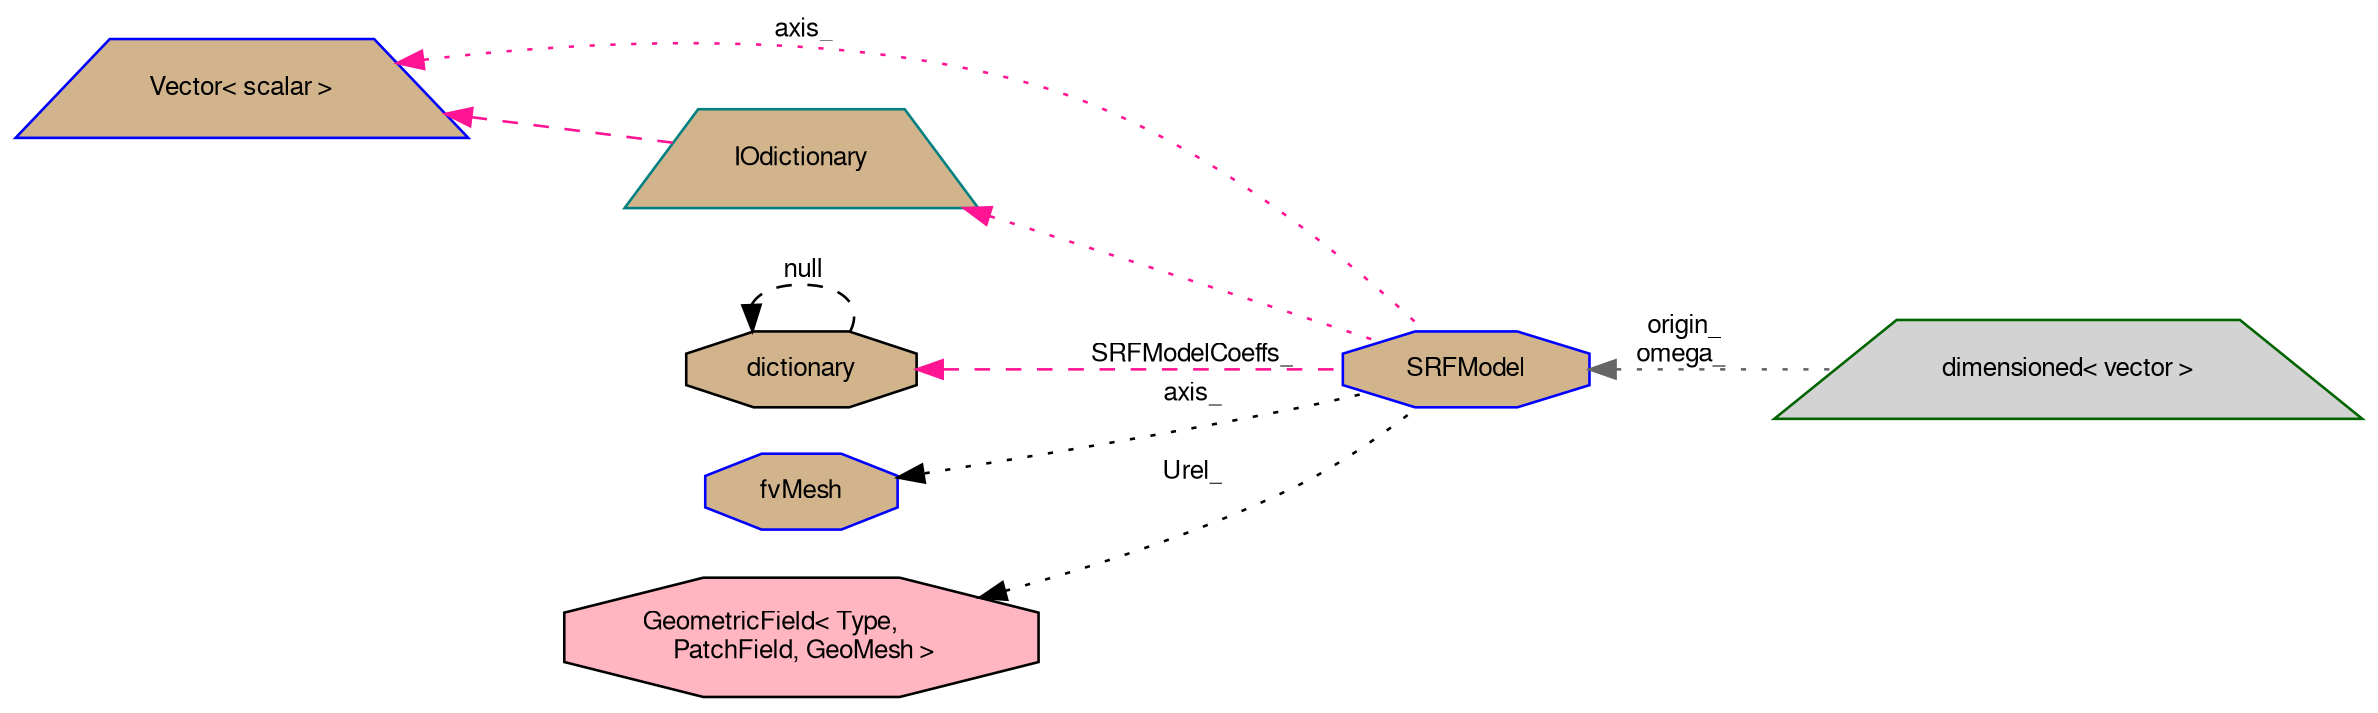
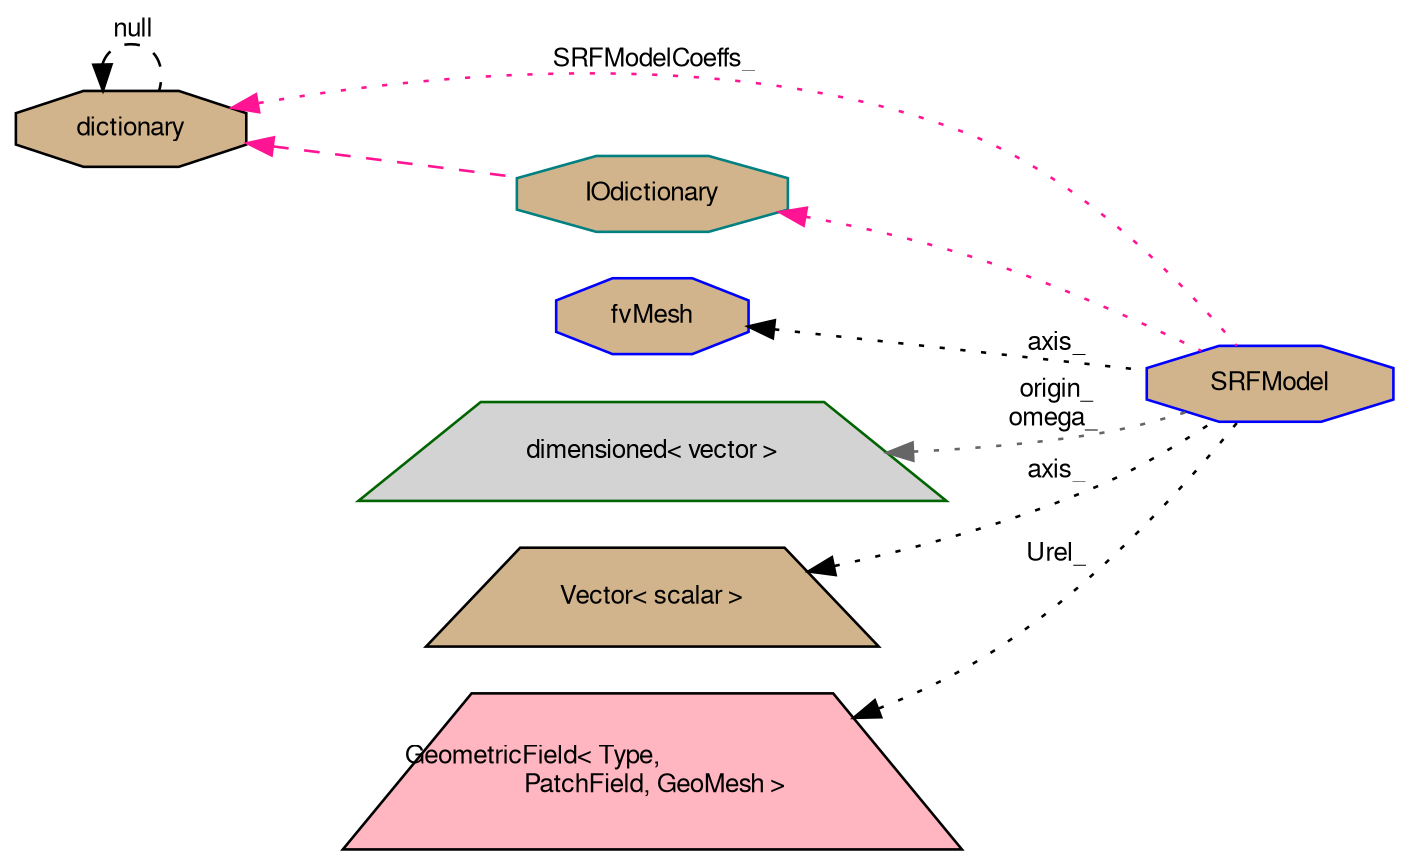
  digraph {
    rankdir=LR
    node [color=black fillcolor=tan fontname=FreeSans fontsize=10 shape=octagon style=filled]
    edge [color=black dir=back fontname=FreeSans fontsize=10 labelfontname=FreeSans labelfontsize=10 style=dotted]
    n1 [color=blue fontcolor=black height=0.2 label=SRFModel width=0.4]
-   n2 [color=teal height=0.2 label=IOdictionary shape=trapezium width=0.4]
+   n2 [color=teal height=0.2 label=IOdictionary width=0.4]
    n3 [height=0.2 label=dictionary width=0.4]
    n4 [color=blue height=0.2 label=fvMesh width=0.4]
    n5 [color=darkgreen fillcolor=lightgrey height=0.2 label="dimensioned\< vector \>" shape=trapezium width=0.4]
-   n6 [color=blue height=0.2 label="Vector\< scalar \>" shape=trapezium width=0.4]
-   n7 [fillcolor=lightpink height=0.2 label="GeometricField\< Type,\l PatchField, GeoMesh \>" width=0.4]
+   n6 [height=0.2 label="Vector\< scalar \>" shape=trapezium width=0.4]
+   n7 [fillcolor=lightpink height=0.2 label="GeometricField\< Type,\l PatchField, GeoMesh \>" shape=trapezium width=0.4]
    n2 -> n1 [color=deeppink]
-   n3 -> n1 [color=deeppink label=" SRFModelCoeffs_" style=dashed]
-   n6 -> n2 [color=deeppink style=dashed]
+   n3 -> n1 [color=deeppink label=" SRFModelCoeffs_"]
+   n3 -> n2 [color=deeppink style=dashed]
    n3 -> n3 [label=" null" style=dashed]
    n4 -> n1 [label=" axis_"]
-   n1 -> n5 [color=gray40 label=" origin_\nomega_"]
-   n6 -> n1 [color=deeppink label=" axis_"]
+   n5 -> n1 [color=gray40 label=" origin_\nomega_"]
+   n6 -> n1 [label=" axis_"]
    n7 -> n1 [label=" Urel_"]
  }
